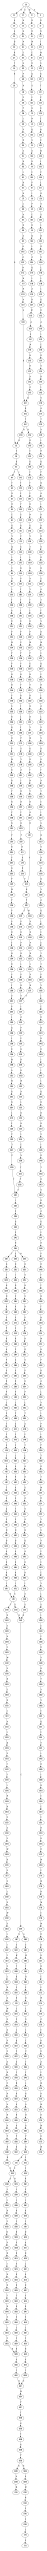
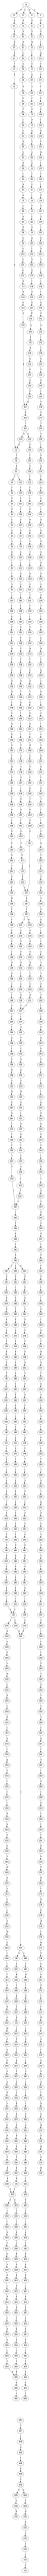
  strict digraph {
    fontname=Oswald
    node [fontname=Oswald]
    edge [fontname=Oswald]
    S0
    S1
    S2
    S3
    S4
    S5
    S6
    S7
    S8
    S9
    S10
    S11
    S12
    S13
    S14
    S15
    S16
    S17
    S18
    S19
    S20
    S21
    S22
    S23
    S24
    S25
    S26
    S27
    S28
    S29
    S30
    S31
    S32
    S33
    S34
    S35
    S36
    S37
    S38
    S39
    S40
    S41
    S42
    S43
    S44
    S45
    S46
    S47
    S48
    S49
    S50
    S51
    S52
    S53
    S54
    S55
    S56
    S57
    S58
    S59
    S60
    S61
    S62
    S63
    S64
    S65
    S66
    S67
    S68
    S69
    S70
    S71
    S72
    S73
    S74
    S75
    S76
    S77
    S78
    S79
    S80
    S81
    S82
    S83
    S84
    S85
    S86
    S87
    S88
    S89
    S90
    S91
    S92
    S93
    S94
    S95
    S96
    S97
    S98
    S99
    S100
    S101
    S102
    S103
    S104
    S105
    S106
    S107
    S108
    S109
    S110
    S111
    S112
    S113
    S114
    S115
    S116
    S117
    S118
    S119
    S120
    S121
    S122
    S123
    S124
    S125
    S126
    S127
    S128
    S129
    S130
    S131
    S132
    S133
    S134
    S135
    S136
    S137
    S138
    S139
    S140
    S141
    S142
    S143
    S144
    S145
    S146
    S147
    S148
    S149
    S150
    S151
    S152
    S153
    S154
    S155
    S156
    S157
    S158
    S159
    S160
    S161
    S162
    S163
    S164
    S165
    S166
    S167
    S168
    S169
    S170
    S171
    S172
    S173
    S174
    S175
    S176
    S177
    S178
    S179
    S180
    S181
    S182
    S183
    S184
    S185
    S186
    S187
    S188
    S189
    S190
    S191
    S192
    S193
    S194
    S195
    S196
    S197
    S198
    S199
    S200
    S201
    S202
    S203
    S204
    S205
    S206
    S207
    S208
    S209
    S210
    S211
    S212
    S213
    S214
    S215
    S216
    S217
    S218
    S219
    S220
    S221
    S222
    S223
    S224
    S225
    S226
    S227
    S228
    S229
    S230
    S231
    S232
    S233
    S234
    S235
    S236
    S237
    S238
    S239
    S240
    S241
    S242
    S243
    S244
    S245
    S246
    S247
    S248
    S249
    S250
    S251
    S252
    S253
    S254
    S255
    S256
    S257
    S258
    S259
    S260
    S261
    S262
    S263
    S264
    S265
    S266
    S267
    S268
    S269
    S270
    S271
    S272
    S273
    S274
    S275
    S276
    S277
    S278
    S279
    S280
    S281
    S282
    S283
    S284
    S285
    S286
    S287
    S288
    S289
    S290
    S291
    S292
    S293
    S294
    S295
    S296
    S297
    S298
    S299
    S300
    S301
    S302
    S303
    S304
    S305
    S306
    S307
    S308
    S309
    S310
    S311
    S312
    S313
    S314
    S315
    S316
    S317
    S318
    S319
    S320
    S321
    S322
    S323
    S324
    S325
    S326
    S327
    S328
    S329
    S330
    S331
    S332
    S333
    S334
    S335
    S336
    S337
    S338
    S339
    S340
    S341
    S342
    S343
    S344
    S345
    S346
    S347
    S348
    S349
    S350
    S351
    S352
    S353
    S354
    S355
    S356
    S357
    S358
    S359
    S360
    S361
    S362
    S363
    S364
    S365
    S366
    S367
    S368
    S369
    S370
    S371
    S372
    S373
    S374
    S375
    S376
    S377
    S378
    S379
    S380
    S381
    S382
    S383
    S384
    S385
    S386
    S387
    S388
    S389
    S390
    S391
    S392
    S393
    S394
    S395
    S396
    S397
    S398
    S399
    S400
    S401
    S402
    S403
    S404
    S405
    S406
    S407
    S408
    S409
    S410
    S411
    S412
    S413
    S414
    S415
    S416
    S417
    S418
    S419
    S420
    S421
    S422
    S423
    S424
    S425
    S426
    S427
    S428
    S429
    S430
    S431
    S432
    S433
    S434
    S435
    S436
    S437
    S438
    S439
    S440
    S441
    S442
    S443
    S444
    S445
    S446
    S447
    S448
    S449
    S450
    S451
    S452
    S453
    S454
    S455
    S456
    S457
    S458
    S459
    S460
    S461
    S462
    S463
    S464
    S465
    S466
    S467
    S468
    S469
    S470
    S471
    S472
    S473
    S474
    S475
    S476
    S477
    S478
    S479
    S480
    S481
    S482
    S483
    S484
    S485
    S486
    S487
    S488
    S489
    S490
    S491
    S492
    S493
    S494
    S495
    S496
    S497
    S498
    S499
    S500
    S501
    S502
    S503
    S504
    S505
    S506
    S507
    S508
    S509
    S510
    S511
    S512
    S513
    S514
    S515
    S516
    S517
    S518
    S519
    S520
    S521
    S522
    S523
    S524
    S525
    S526
    S527
    S528
    S529
    S530
    S531
    S532
    S533
    S534
    S535
    S536
    S537
    S538
    S539
    S540
    S541
    S542
    S543
    S544
    S545
    S546
    S547
    S548
    S549
    S550
    S551
    S552
    S553
    S554
    S555
    S556
    S557
    S558
    S559
    S560
    S561
    S562
    S563
    S564
    S565
    S566
    S567
    S568
    S569
    S570
    S571
    S572
    S573
    S574
    S575
    S576
    S577
    S578
    S579
    S580
    S581
    n583 [label=S882]
    S583
    S584
    S585
    S586
    S587
    S588
    S589
    S590
    S591
    S592
    S593
    S594
    S595
    S596
    S597
    S598
    S599
    S600
    S601
    S602
    S603
    S604
    S605
    S606
    S607
    S608
    S609
    S610
    S611
    S612
    S613
    S614
    S615
    S616
    S617
    S618
    S619
    S620
    S621
    S622
    S623
    S624
    S625
    S626
    S627
    S628
    S629
    S630
    S631
    S632
    S633
    S634
    S635
    S636
    S637
    S638
    S639
    S640
    S641
    S642
    S643
    S644
    S645
    S646
    S647
    S648
    S649
    S650
    S651
    S652
    S653
    S654
    S655
    S656
    S657
    S658
    S659
    S660
    S661
    S662
    S663
    S664
    S665
    S666
    S667
    S668
    S669
    S670
-   S671
    S672
    S673
    S674
    S675
    S676
    S677
    S678
    S679
    S680
    S681
    S682
    S683
    S684
    S685
    S686
    S687
    S688
    S689
    S690
    S691
    S692
    S693
    S694
    S695
    S696
    S697
    S698
    S699
    S700
    S701
    S702
    S703
    S704
    S705
    S706
    S707
    S708
    S709
    S710
    S711
    S712
    S713
    S714
    S715
    S716
    S717
    S718
    S719
    S720
    S721
    S722
    S723
    S724
    S725
    S726
    S727
    S728
    S729
    S730
    S731
    S732
    S733
    S734
    S735
    S736
    S737
    S738
    S0 -> S1 [label=D]
    S0 -> S2 [label=E]
    S0 -> S3 [label=V]
    S0 -> S4 [label=R]
    S1 -> S5 [label=D]
    S2 -> S6 [label=N]
    S3 -> S7 [label=R]
    S4 -> S8 [label=A]
    S5 -> S9 [label=D]
    S6 -> S10 [label=G]
    S7 -> S11 [label=N]
    S8 -> S12 [label=A]
    S9 -> S13 [label=M]
    S10 -> S14 [label=N]
    S11 -> S15 [label=I]
    S12 -> S16 [label=Q]
    S13 -> S17 [label=E]
    S14 -> S18 [label=E]
    S15 -> S19 [label=M]
    S16 -> S20 [label=R]
    S17 -> S21 [label=K]
    S18 -> S22 [label=A]
    S19 -> S23 [label=S]
    S20 -> S24 [label=T]
    S21 -> S25 [label=G]
    S22 -> S26 [label=P]
    S23 -> S27 [label=K]
    S24 -> S28 [label=R]
    S25 -> S29 [label=S]
    S26 -> S30 [label=K]
    S27 -> S31 [label=T]
    S28 -> S32 [label=G]
    S29 -> S33 [label=E]
    S30 -> S34 [label=P]
    S31 -> S35 [label=P]
    S32 -> S36 [label=E]
    S33 -> S37 [label=G]
    S34 -> S38 [label=P]
    S35 -> S39 [label=K]
    S36 -> S40 [label=G]
    S37 -> S41 [label=N]
    S38 -> S42 [label=L]
    S39 -> S43 [label=E]
    S40 -> S44 [label=T]
    S40 -> S45 [label=I]
    S41 -> S46 [label=Q]
    S42 -> S47 [label=P]
    S43 -> S48 [label=N]
    S44 -> S49 [label=F]
    S45 -> S50 [label=F]
    S46 -> S51 [label=S]
    S47 -> S52 [label=D]
    S48 -> S53 [label=C]
    S49 -> S54 [label=K]
    S50 -> S55 [label=E]
    S51 -> S56 [label=S]
    S52 -> S57 [label=S]
    S53 -> S58 [label=M]
    S54 -> S59 [label=R]
    S55 -> S60 [label=Y]
    S56 -> S61 [label=K]
    S57 -> S62 [label=Q]
    S58 -> S63 [label=L]
    S59 -> S64 [label=E]
    S60 -> S65 [label=S]
    S61 -> S66 [label=E]
    S62 -> S67 [label=L]
    S63 -> S68 [label=V]
    S64 -> S69 [label=G]
    S65 -> S70 [label=G]
    S66 -> S71 [label=P]
    S67 -> S72 [label=D]
    S68 -> S73 [label=L]
    S69 -> S74 [label=V]
    S70 -> S75 [label=V]
    S71 -> S76 [label=I]
    S72 -> S77 [label=K]
    S73 -> S78 [label=G]
    S74 -> S79 [label=Q]
    S75 -> S80 [label=S]
    S76 -> S81 [label=P]
    S77 -> S82 [label=L]
    S78 -> S83 [label=V]
    S79 -> S84 [label=L]
    S80 -> S85 [label=L]
    S81 -> S86 [label=E]
    S82 -> S87 [label=A]
    S83 -> S88 [label=S]
    S84 -> S89 [label=E]
    S85 -> S90 [label=Q]
    S86 -> S91 [label=N]
    S87 -> S92 [label=N]
    S88 -> S93 [label=L]
    S89 -> S94 [label=V]
    S90 -> S95 [label=V]
    S91 -> S96 [label=Q]
    S92 -> S97 [label=S]
    S93 -> S98 [label=D]
    S94 -> S99 [label=L]
    S95 -> S100 [label=F]
    S96 -> S101 [label=L]
    S97 -> S102 [label=A]
    S98 -> S103 [label=G]
    S99 -> S104 [label=F]
    S100 -> S105 [label=F]
    S101 -> S106 [label=A]
    S102 -> S107 [label=A]
    S103 -> S108 [label=S]
    S104 -> S109 [label=A]
    S105 -> S110 [label=I]
    S106 -> S111 [label=Q]
    S107 -> S112 [label=N]
    S108 -> S113 [label=L]
    S109 -> S114 [label=R]
    S110 -> S115 [label=K]
    S111 -> S116 [label=L]
    S112 -> S117 [label=H]
    S113 -> S118 [label=L]
    S114 -> S119 [label=P]
    S115 -> S120 [label=P]
    S116 -> S121 [label=A]
    S117 -> S122 [label=R]
    S118 -> S123 [label=L]
    S119 -> S124 [label=M]
    S120 -> S125 [label=V]
    S121 -> S126 [label=K]
    S122 -> S127 [label=A]
    S123 -> S128 [label=G]
    S124 -> S129 [label=P]
    S125 -> S130 [label=P]
    S126 -> S131 [label=M]
    S127 -> S132 [label=A]
    S128 -> S133 [label=K]
    S129 -> S134 [label=P]
    S130 -> S135 [label=Y]
    S131 -> S136 [label=A]
    S132 -> S137 [label=Q]
    S133 -> S138 [label=A]
    S134 -> S139 [label=H]
    S135 -> S140 [label=H]
    S136 -> S141 [label=A]
    S137 -> S142 [label=R]
    S138 -> S143 [label=L]
    S139 -> S144 [label=H]
    S140 -> S145 [label=Y]
    S141 -> S146 [label=N]
    S142 -> S147 [label=T]
    S143 -> S148 [label=E]
    S144 -> S149 [label=Y]
    S145 -> S150 [label=R]
    S146 -> S151 [label=H]
    S147 -> S152 [label=K]
    S147 -> S153 [label=R]
    S148 -> S154 [label=G]
    S149 -> S155 [label=S]
    S150 -> S156 [label=F]
    S151 -> S157 [label=R]
    S152 -> S158 [label=G]
    S153 -> S32 [label=G]
    S154 -> S159 [label=V]
    S155 -> S160 [label=R]
    S156 -> S161 [label=L]
    S157 -> S162 [label=A]
    S158 -> S163 [label=E]
    S159 -> S164 [label=R]
    S160 -> S165 [label=Q]
    S161 -> S166 [label=F]
    S162 -> S167 [label=A]
    S163 -> S168 [label=G]
    S164 -> S169 [label=L]
    S165 -> S170 [label=H]
    S166 -> S171 [label=P]
    S167 -> S137 [label=Q]
    S168 -> S172 [label=F]
    S169 -> S173 [label=V]
    S170 -> S174 [label=P]
    S171 -> S175 [label=S]
    S172 -> S176 [label=F]
    S173 -> S177 [label=A]
    S174 -> S178 [label=M]
    S175 -> S179 [label=Y]
    S176 -> S180 [label=E]
    S177 -> S181 [label=T]
    S178 -> S182 [label=G]
    S179 -> S183 [label=A]
    S180 -> S184 [label=N]
    S181 -> S185 [label=V]
    S182 -> S186 [label=R]
    S183 -> S187 [label=I]
    S184 -> S188 [label=N]
    S185 -> S189 [label=L]
    S186 -> S190 [label=Y]
    S187 -> S191 [label=D]
    S188 -> S192 [label=G]
    S189 -> S193 [label=R]
    S190 -> S194 [label=N]
    S191 -> S195 [label=R]
    S192 -> S196 [label=V]
    S193 -> S197 [label=Q]
    S194 -> S198 [label=Y]
    S195 -> S199 [label=F]
    S196 -> S200 [label=T]
    S197 -> S201 [label=P]
    S198 -> S202 [label=N]
    S199 -> S203 [label=N]
    S200 -> S204 [label=L]
    S201 -> S205 [label=Q]
    S202 -> S206 [label=P]
    S203 -> S207 [label=Y]
    S204 -> S208 [label=Q]
    S205 -> S209 [label=A]
    S206 -> S210 [label=R]
    S207 -> S211 [label=N]
    S208 -> S212 [label=V]
    S209 -> S213 [label=L]
    S210 -> S214 [label=Y]
    S211 -> S215 [label=A]
    S212 -> S216 [label=Y]
    S213 -> S217 [label=K]
    S214 -> S218 [label=G]
    S215 -> S219 [label=R]
    S216 -> S220 [label=F]
    S217 -> S221 [label=K]
    S218 -> S222 [label=P]
    S219 -> S223 [label=Y]
    S220 -> S224 [label=I]
    S221 -> S225 [label=H]
    S222 -> S226 [label=M]
    S223 -> S227 [label=N]
    S224 -> S228 [label=K]
    S225 -> S229 [label=V]
    S226 -> S230 [label=P]
    S227 -> S231 [label=P]
    S228 -> S232 [label=P]
    S229 -> S233 [label=G]
    S230 -> S234 [label=P]
    S231 -> S235 [label=F]
    S231 -> S236 [label=M]
    S232 -> S237 [label=M]
    S233 -> S238 [label=H]
    S234 -> S239 [label=P]
    S235 -> S240 [label=P]
    S236 -> S241 [label=P]
    S237 -> S242 [label=P]
    S238 -> S243 [label=S]
    S239 -> S244 [label=D]
    S240 -> S245 [label=K]
    S241 -> S246 [label=K]
    S242 -> S247 [label=C]
    S243 -> S248 [label=A]
    S244 -> S249 [label=F]
    S245 -> S250 [label=P]
    S246 -> S251 [label=P]
    S247 -> S252 [label=H]
    S248 -> S253 [label=T]
    S249 -> S254 [label=H]
    S250 -> S255 [label=D]
    S251 -> S256 [label=D]
    S252 -> S257 [label=Y]
    S253 -> S258 [label=F]
    S254 -> S259 [label=R]
    S255 -> S260 [label=L]
    S256 -> S261 [label=L]
    S257 -> S262 [label=R]
    S258 -> S263 [label=V]
    S259 -> S264 [label=Y]
    S260 -> S265 [label=P]
    S261 -> S266 [label=P]
    S262 -> S267 [label=Q]
    S263 -> S268 [label=K]
    S264 -> S269 [label=F]
    S265 -> S270 [label=R]
    S266 -> S271 [label=R]
    S267 -> S272 [label=N]
    S268 -> S273 [label=M]
    S269 -> S274 [label=V]
    S270 -> S275 [label=Y]
    S271 -> S275 [label=Y]
    S272 -> S276 [label=Y]
    S273 -> S277 [label=E]
    S274 -> S278 [label=P]
    S275 -> S279 [label=I]
    S276 -> S280 [label=M]
    S277 -> S281 [label=Q]
    S278 -> S282 [label=L]
    S279 -> S283 [label=A]
    S280 -> S284 [label=G]
    S281 -> S285 [label=E]
    S282 -> S286 [label=G]
    S283 -> S287 [label=P]
    S284 -> S288 [label=R]
    S285 -> S289 [label=H]
    S286 -> S290 [label=L]
    S287 -> S291 [label=E]
    S288 -> S292 [label=F]
    S289 -> S293 [label=I]
    S290 -> S294 [label=K]
    S291 -> S295 [label=G]
    S292 -> S296 [label=N]
    S293 -> S297 [label=A]
    S294 -> S298 [label=M]
    S295 -> S299 [label=R]
    S296 -> S300 [label=Y]
    S297 -> S301 [label=L]
    S298 -> S302 [label=A]
    S299 -> S303 [label=K]
    S300 -> S304 [label=N]
    S301 -> S305 [label=S]
    S302 -> S306 [label=M]
    S303 -> S307 [label=M]
    S304 -> S308 [label=A]
    S305 -> S309 [label=V]
    S306 -> S310 [label=G]
    S307 -> S311 [label=A]
    S308 -> S312 [label=R]
    S309 -> S313 [label=D]
    S310 -> S314 [label=N]
    S311 -> S315 [label=L]
    S312 -> S223 [label=Y]
    S313 -> S316 [label=K]
    S314 -> S317 [label=L]
    S315 -> S318 [label=G]
    S316 -> S319 [label=F]
    S317 -> S320 [label=E]
    S318 -> S321 [label=N]
    S319 -> S322 [label=A]
    S320 -> S323 [label=V]
    S321 -> S324 [label=L]
    S322 -> S325 [label=T]
    S323 -> S326 [label=T]
    S324 -> S327 [label=E]
    S325 -> S328 [label=E]
    S326 -> S329 [label=P]
    S327 -> S330 [label=V]
    S328 -> S331 [label=I]
    S329 -> S332 [label=T]
    S330 -> S333 [label=T]
    S331 -> S334 [label=S]
    S332 -> S335 [label=I]
    S333 -> S336 [label=P]
    S334 -> S337 [label=Q]
    S335 -> S338 [label=S]
    S336 -> S332 [label=T]
    S337 -> S339 [label=V]
    S338 -> S340 [label=G]
    S339 -> S341 [label=A]
    S340 -> S342 [label=P]
    S341 -> S343 [label=A]
    S342 -> S344 [label=N]
    S343 -> S345 [label=Q]
    S344 -> S346 [label=N]
    S344 -> S347 [label=T]
    S344 -> S348 [label=S]
    S345 -> S349 [label=V]
    S346 -> S350 [label=N]
    S347 -> S351 [label=G]
    S348 -> S352 [label=N]
    S349 -> S353 [label=A]
    S350 -> S354 [label=V]
    S351 -> S355 [label=L]
    S352 -> S356 [label=I]
    S353 -> S357 [label=Q]
    S354 -> S358 [label=N]
    S355 -> S359 [label=N]
    S356 -> S360 [label=D]
    S357 -> S361 [label=L]
    S358 -> S362 [label=S]
    S359 -> S363 [label=H]
    S360 -> S364 [label=V]
    S361 -> S365 [label=E]
    S362 -> S366 [label=K]
    S363 -> S367 [label=K]
    S364 -> S368 [label=K]
    S365 -> S369 [label=E]
    S366 -> S370 [label=P]
    S367 -> S371 [label=P]
    S368 -> S372 [label=P]
    S369 -> S373 [label=T]
    S370 -> S374 [label=P]
    S371 -> S375 [label=P]
    S372 -> S376 [label=S]
    S373 -> S377 [label=T]
    S374 -> S378 [label=K]
    S375 -> S379 [label=R]
    S376 -> S380 [label=R]
    S377 -> S381 [label=P]
    S378 -> S382 [label=Q]
    S379 -> S383 [label=A]
    S380 -> S384 [label=P]
    S381 -> S385 [label=Y]
    S382 -> S386 [label=V]
    S383 -> S387 [label=P]
    S384 -> S388 [label=A]
    S385 -> S389 [label=I]
    S386 -> S390 [label=P]
    S387 -> S391 [label=P]
    S388 -> S392 [label=P]
    S389 -> S393 [label=E]
    S390 -> S394 [label=K]
    S391 -> S395 [label=R]
    S392 -> S396 [label=R]
    S393 -> S397 [label=K]
    S394 -> S398 [label=P]
    S395 -> S399 [label=P]
    S396 -> S400 [label=P]
    S397 -> S401 [label=H]
    S398 -> S402 [label=L]
    S399 -> S403 [label=L]
    S400 -> S404 [label=L]
    S401 -> S405 [label=K]
    S402 -> S406 [label=T]
    S403 -> S407 [label=A]
    S404 -> S408 [label=V]
    S405 -> S409 [label=K]
    S406 -> S410 [label=S]
    S407 -> S411 [label=T]
    S408 -> S412 [label=S]
    S409 -> S413 [label=I]
    S410 -> S414 [label=E]
    S411 -> S415 [label=E]
    S412 -> S416 [label=E]
    S413 -> S417 [label=I]
    S414 -> S418 [label=T]
    S415 -> S419 [label=A]
    S416 -> S420 [label=E]
    S417 -> S421 [label=L]
    S418 -> S422 [label=L]
    S419 -> S423 [label=L]
    S420 -> S424 [label=L]
    S421 -> S425 [label=Q]
    S422 -> S426 [label=A]
    S423 -> S427 [label=A]
    S424 -> S428 [label=A]
    S425 -> S429 [label=D]
    S426 -> S430 [label=K]
    S427 -> S431 [label=R]
    S428 -> S432 [label=R]
    S429 -> S433 [label=D]
    S430 -> S434 [label=S]
    S431 -> S435 [label=T]
    S432 -> S436 [label=A]
    S433 -> S437 [label=R]
    S434 -> S438 [label=A]
    S435 -> S439 [label=A]
    S436 -> S440 [label=A]
    S437 -> S441 [label=S]
    S438 -> S442 [label=V]
    S439 -> S443 [label=A]
    S440 -> S444 [label=T]
    S441 -> S445 [label=I]
    S442 -> S446 [label=A]
    S443 -> S447 [label=S]
    S444 -> S448 [label=S]
    S445 -> S449 [label=G]
    S446 -> S450 [label=Q]
    S447 -> S451 [label=H]
    S448 -> S452 [label=H]
    S449 -> S453 [label=T]
    S450 -> S454 [label=Q]
    S451 -> S455 [label=Q]
    S452 -> S456 [label=Q]
    S453 -> S457 [label=D]
    S454 -> S458 [label=A]
    S455 -> S459 [label=A]
    S456 -> S460 [label=A]
    S457 -> S461 [label=V]
    S458 -> S462 [label=K]
    S459 -> S463 [label=K]
    S460 -> S464 [label=K]
    S461 -> S465 [label=R]
    S462 -> S466 [label=K]
    S463 -> S467 [label=K]
    S464 -> S468 [label=K]
    S465 -> S469 [label=A]
    S466 -> S470 [label=I]
    S467 -> S471 [label=I]
    S468 -> S472 [label=I]
    S469 -> S473 [label=G]
    S470 -> S474 [label=S]
    S471 -> S475 [label=S]
    S472 -> S475 [label=S]
    S473 -> S476 [label=E]
    S474 -> S477 [label=S]
    S475 -> S478 [label=S]
    S475 -> S479 [label=T]
    S476 -> S480 [label=N]
    S477 -> S481 [label=G]
    S478 -> S481 [label=G]
    S479 -> S482 [label=G]
    S480 -> S483 [label=P]
    S481 -> S484 [label=E]
    S482 -> S485 [label=E]
    S483 -> S486 [label=R]
    S484 -> S487 [label=S]
    S484 -> S488 [label=A]
    S485 -> S489 [label=A]
    S486 -> S490 [label=F]
    S487 -> S491 [label=E]
    S488 -> S492 [label=E]
    S489 -> S493 [label=E]
    S490 -> S494 [label=F]
    S491 -> S495 [label=W]
    S492 -> S496 [label=W]
    S493 -> S497 [label=W]
    S494 -> S498 [label=Q]
    S495 -> S499 [label=T]
    S496 -> S500 [label=T]
    S497 -> S501 [label=V]
    S498 -> S502 [label=F]
    S499 -> S503 [label=Q]
    S500 -> S504 [label=Q]
    S501 -> S505 [label=Q]
    S502 -> S506 [label=H]
    S503 -> S507 [label=E]
    S504 -> S508 [label=E]
    S505 -> S509 [label=E]
    S506 -> S510 [label=P]
    S507 -> S511 [label=G]
    S508 -> S512 [label=G]
    S509 -> S513 [label=G]
    S510 -> S514 [label=M]
    S511 -> S515 [label=L]
    S512 -> S516 [label=L]
    S513 -> S517 [label=L]
    S514 -> S518 [label=N]
    S515 -> S519 [label=S]
    S516 -> S520 [label=A]
    S517 -> S521 [label=A]
    S518 -> S522 [label=P]
    S519 -> S523 [label=L]
    S520 -> S524 [label=L]
    S521 -> S525 [label=L]
    S522 -> S526 [label=R]
    S523 -> S527 [label=Q]
    S524 -> S528 [label=E]
    S525 -> S529 [label=Q]
    S526 -> S530 [label=A]
    S527 -> S531 [label=V]
    S528 -> S532 [label=V]
    S529 -> S533 [label=V]
    S530 -> S534 [label=L]
    S531 -> S535 [label=S]
    S532 -> S536 [label=T]
    S533 -> S537 [label=T]
    S534 -> S538 [label=Y]
    S535 -> S539 [label=F]
    S536 -> S540 [label=F]
    S537 -> S541 [label=F]
    S538 -> S542 [label=L]
    S539 -> S543 [label=M]
    S540 -> S544 [label=L]
    S541 -> S545 [label=I]
    S542 -> S546 [label=P]
    S543 -> S547 [label=K]
    S544 -> S548 [label=K]
    S545 -> S549 [label=H]
    S546 -> S550 [label=L]
    S547 -> S551 [label=A]
    S548 -> S552 [label=A]
    S549 -> S553 [label=R]
    S550 -> S554 [label=P]
    S551 -> S555 [label=H]
    S552 -> S556 [label=H]
    S553 -> S557 [label=S]
    S554 -> S558 [label=T]
    S555 -> S559 [label=A]
    S556 -> S560 [label=A]
    S557 -> S561 [label=S]
    S558 -> S562 [label=G]
    S559 -> S563 [label=P]
    S560 -> S564 [label=P]
    S561 -> S565 [label=E]
    S562 -> S566 [label=T]
    S563 -> S567 [label=G]
    S564 -> S568 [label=G]
    S565 -> S569 [label=W]
    S566 -> S570 [label=M]
-   S568 -> S571 [label=R]
+   S567 -> S571 [label=R]
    S568 -> S572 [label=E]
    S569 -> S573 [label=G]
    S570 -> S574 [label=R]
    S571 -> S575 [label=E]
    S572 -> S576 [label=E]
    S573 -> S577 [label=V]
    S574 -> S578 [label=C]
    S575 -> S579 [label=R]
    S575 -> S580 [label=S]
    S576 -> S581 [label=R]
    S577 -> n583 [label=S]
    S578 -> S583 [label=Y]
    S579 -> S584 [label=L]
    S580 -> S585 [label=L]
    S581 -> S586 [label=V]
    n583 -> S587 [label=L]
    S583 -> S588 [label=S]
    S584 -> S589 [label=L]
    S585 -> S590 [label=L]
    S586 -> S591 [label=L]
    S587 -> S592 [label=C]
    S588 -> S593 [label=V]
    S589 -> S594 [label=K]
    S590 -> S595 [label=K]
    S591 -> S596 [label=K]
    S592 -> S597 [label=W]
    S593 -> S598 [label=E]
    S594 -> S599 [label=Y]
    S595 -> S600 [label=Y]
    S596 -> S601 [label=Y]
    S597 -> S602 [label=S]
    S598 -> S603 [label=E]
    S599 -> S604 [label=Q]
    S600 -> S605 [label=Q]
    S601 -> S606 [label=Q]
    S602 -> S607 [label=L]
    S603 -> S608 [label=E]
    S604 -> S609 [label=P]
    S605 -> S610 [label=P]
    S606 -> S611 [label=A]
    S607 -> S612 [label=I]
    S608 -> S613 [label=Y]
    S609 -> S614 [label=Q]
    S610 -> S615 [label=Q]
    S611 -> S616 [label=Q]
    S612 -> S617 [label=F]
    S613 -> S618 [label=L]
    S614 -> S619 [label=V]
    S615 -> S620 [label=I]
    S616 -> S621 [label=L]
    S617 -> S622 [label=S]
    S618 -> S623 [label=S]
    S619 -> S624 [label=R]
    S620 -> S625 [label=R]
    S621 -> S626 [label=K]
    S622 -> S627 [label=L]
    S623 -> S628 [label=L]
    S624 -> S629 [label=N]
    S625 -> S630 [label=N]
    S626 -> S631 [label=N]
    S627 -> S632 [label=D]
    S628 -> S633 [label=E]
    S629 -> S634 [label=F]
    S630 -> S635 [label=F]
    S631 -> S636 [label=Y]
    S632 -> S637 [label=A]
    S633 -> S638 [label=E]
    S634 -> S639 [label=R]
    S635 -> S640 [label=R]
    S636 -> S641 [label=R]
    S637 -> S642 [label=W]
    S638 -> S643 [label=K]
    S639 -> S644 [label=A]
    S640 -> S645 [label=A]
    S641 -> S646 [label=A]
    S642 -> S647 [label=A]
    S643 -> S648 [label=Y]
    S644 -> S649 [label=L]
    S645 -> S650 [label=L]
    S646 -> S651 [label=L]
    S647 -> S652 [label=A]
    S648 -> S653 [label=R]
    S649 -> S654 [label=E]
    S650 -> S655 [label=E]
    S651 -> S656 [label=E]
    S652 -> S657 [label=P]
    S653 -> S658 [label=Y]
    S654 -> S659 [label=N]
    S655 -> S659 [label=N]
    S656 -> S660 [label=N]
    S657 -> S661 [label=S]
    S658 -> S662 [label=Y]
    S659 -> S663 [label=V]
    S660 -> S664 [label=V]
    S661 -> S665 [label=S]
    S662 -> S666 [label=V]
    S663 -> S667 [label=L]
    S664 -> S668 [label=L]
    S665 -> S669 [label=G]
    S666 -> S670 [label=E]
-   S667 -> S671 [label=C]
-   S668 -> S671 [label=C]
    S669 -> S672 [label=V]
    S670 -> S673 [label=Q]
-   S671 -> S674 [label=M]
    S672 -> S675 [label=K]
    S673 -> S676 [label=E]
    S674 -> S677 [label=P]
    S675 -> S678 [label=A]
    S676 -> S679 [label=Y]
    S677 -> S680 [label=T]
    S678 -> S681 [label=H]
    S679 -> S682 [label=L]
    S680 -> S683 [label=K]
    S681 -> S684 [label=A]
    S682 -> S685 [label=R]
    S683 -> S686 [label=E]
    S684 -> S687 [label=P]
    S685 -> S688 [label=I]
    S686 -> S689 [label=K]
    S687 -> S690 [label=G]
    S688 -> S691 [label=D]
    S689 -> S692 [label=P]
    S690 -> S693 [label=R]
    S691 -> S694 [label=E]
    S692 -> S695 [label=K]
    S692 -> S696 [label=N]
    S693 -> S575 [label=E]
    S694 -> S697 [label=E]
    S695 -> S698 [label=A]
    S696 -> S699 [label=A]
    S697 -> S700 [label=E]
    S698 -> S701 [label=M]
    S699 -> S702 [label=M]
    S700 -> S703 [label=R]
    S702 -> S704 [label=N]
    S703 -> S705 [label=K]
    S704 -> S706 [label=E]
    S705 -> S707 [label=R]
    S706 -> S708 [label=E]
    S707 -> S709 [label=M]
    S708 -> S710 [label=L]
    S709 -> S711 [label=E]
    S710 -> S712 [label=S]
    S711 -> S713 [label=M]
    S713 -> S714 [label=H]
    S714 -> S715 [label=W]
    S715 -> S716 [label=E]
    S716 -> S717 [label=M]
    S717 -> S718 [label=R]
    S718 -> S719 [label=K]
    S719 -> S720 [label=K]
    S720 -> S721 [label=Q]
    S721 -> S722 [label=E]
    S722 -> S723 [label=E]
    S723 -> S724 [label=M]
    S724 -> S725 [label=V]
    S725 -> S726 [label=A]
    S726 -> S727 [label=E]
    S727 -> S728 [label=K]
    S728 -> S729 [label=K]
    S729 -> S730 [label=A]
    S730 -> S731 [label=E]
    S731 -> S732 [label=M]
    S732 -> S733 [label=K]
    S733 -> S734 [label=M]
    S734 -> S735 [label=K]
    S735 -> S736 [label=M]
    S736 -> S737 [label=K]
    S737 -> S738 [label=M]
  }
